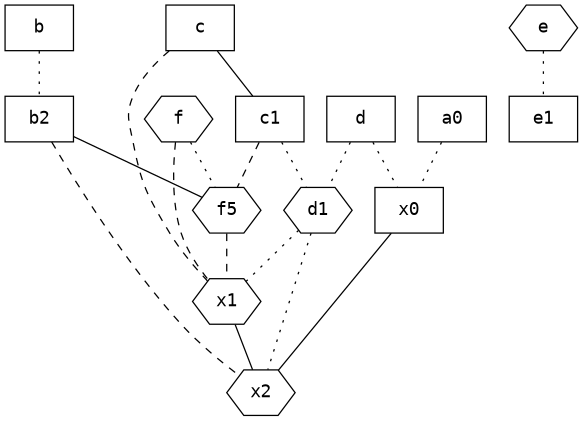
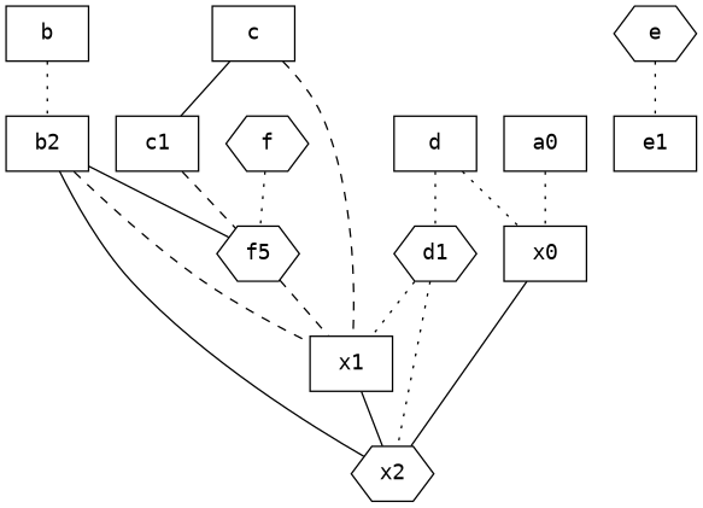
  graph {
    fontname="DejaVu Sans Mono"
    node [fontname="DejaVu Sans Mono" labelfontsize=50 shape=box]
    edge [fontname="DejaVu Sans Mono" style=dotted]
    n1 [label=f5 shape=hexagon]
-   x1 [shape=hexagon]
+   x1
    x2 [shape=hexagon]
    n4 [label=b2]
    b
    d1 [shape=hexagon]
    d
    x0
    c
    c1
    e [shape=hexagon]
    e1
    f [shape=hexagon]
    n14 [label=a0]
    n1 -- x1 [style=dashed]
    x1 -- x2 [style=solid]
    n4 -- n1 [style=solid]
-   f -- x1 [style=dashed]
-   n4 -- x2 [style=dashed]
+   n4 -- x1 [style=dashed]
+   n4 -- x2 [style=solid]
    b -- n4
    d1 -- x1
    d1 -- x2
    d -- d1
    d -- x0
    x0 -- x2 [style=solid]
    c -- x1 [style=dashed]
    c -- c1 [style=solid]
    c1 -- n1 [style=dashed]
-   c1 -- d1
    e -- e1
    f -- n1
    n14 -- x0
  }
